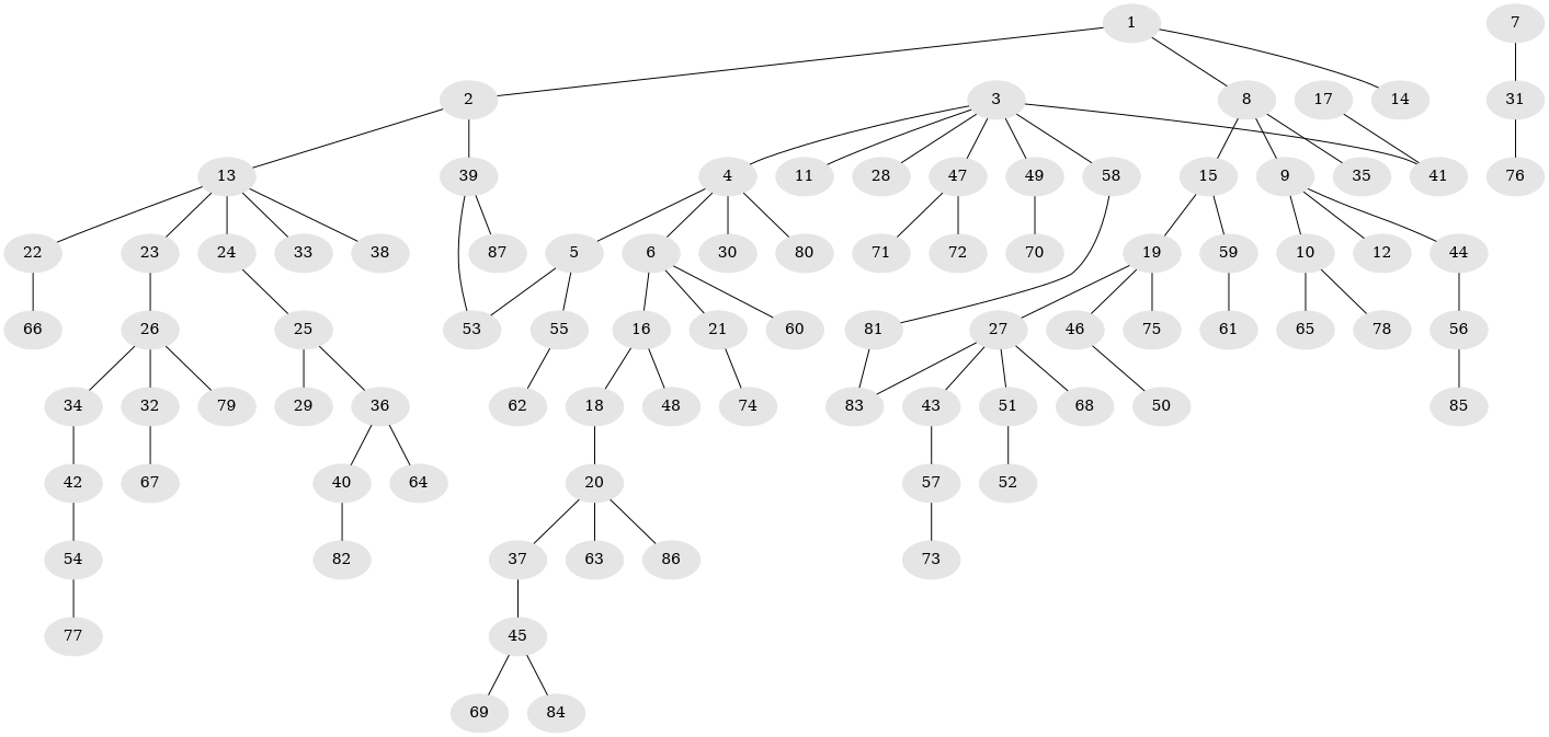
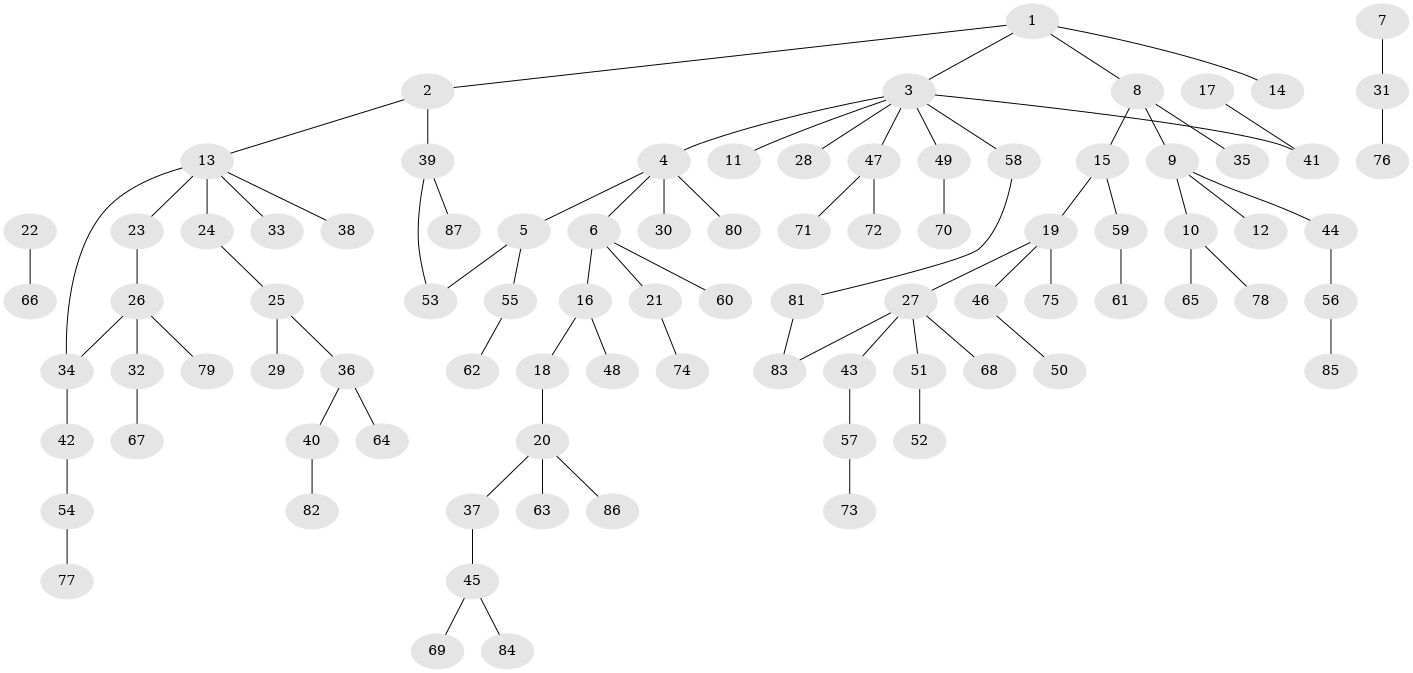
  graph {
    node [color=gray90 style=filled]
    1
    2
    3
    8
    14
    13
    39
    4
    11
    28
    47
    49
    58
    41
    9
    15
    35
    22
    23
    24
    33
    38
    53
    87
    5
    6
    30
    80
    17
    71
    72
    70
    81
    55
    16
    21
    60
    7
    31
    62
    18
    48
    74
    76
    10
    12
    44
    19
    59
    65
    78
    56
    66
    26
    25
    27
    46
    75
    61
    20
    37
    63
    86
    43
    51
    68
    83
    50
    45
    34
    42
    32
    79
    29
    36
    40
    64
    67
    57
    52
    54
    82
    69
    84
    77
    73
    85
    1 -- 2
+   1 -- 3
    1 -- 8
    1 -- 14
    2 -- 13
    2 -- 39
    3 -- 4
    3 -- 11
    3 -- 28
    3 -- 47
    3 -- 49
    3 -- 58
    3 -- 41
    8 -- 9
    8 -- 15
    8 -- 35
-   13 -- 22
+   13 -- 34
    13 -- 23
    13 -- 24
    13 -- 33
    13 -- 38
    39 -- 53
    39 -- 87
    4 -- 5
    4 -- 6
    4 -- 30
    4 -- 80
    47 -- 71
    47 -- 72
    49 -- 70
    58 -- 81
    9 -- 10
    9 -- 12
    9 -- 44
    15 -- 19
    15 -- 59
    22 -- 66
    23 -- 26
    24 -- 25
    5 -- 53
    5 -- 55
    6 -- 16
    6 -- 21
    6 -- 60
    17 -- 41
    81 -- 83
    55 -- 62
    16 -- 18
    16 -- 48
    21 -- 74
    7 -- 31
    31 -- 76
    18 -- 20
    10 -- 65
    10 -- 78
    44 -- 56
    19 -- 27
    19 -- 46
    19 -- 75
    59 -- 61
    56 -- 85
    26 -- 34
    26 -- 32
    26 -- 79
    25 -- 29
    25 -- 36
    27 -- 43
    27 -- 51
    27 -- 68
    27 -- 83
    46 -- 50
    20 -- 37
    20 -- 63
    20 -- 86
    37 -- 45
    43 -- 57
    51 -- 52
    45 -- 69
    45 -- 84
    34 -- 42
    42 -- 54
    32 -- 67
    36 -- 40
    36 -- 64
    40 -- 82
    57 -- 73
    54 -- 77
  }
